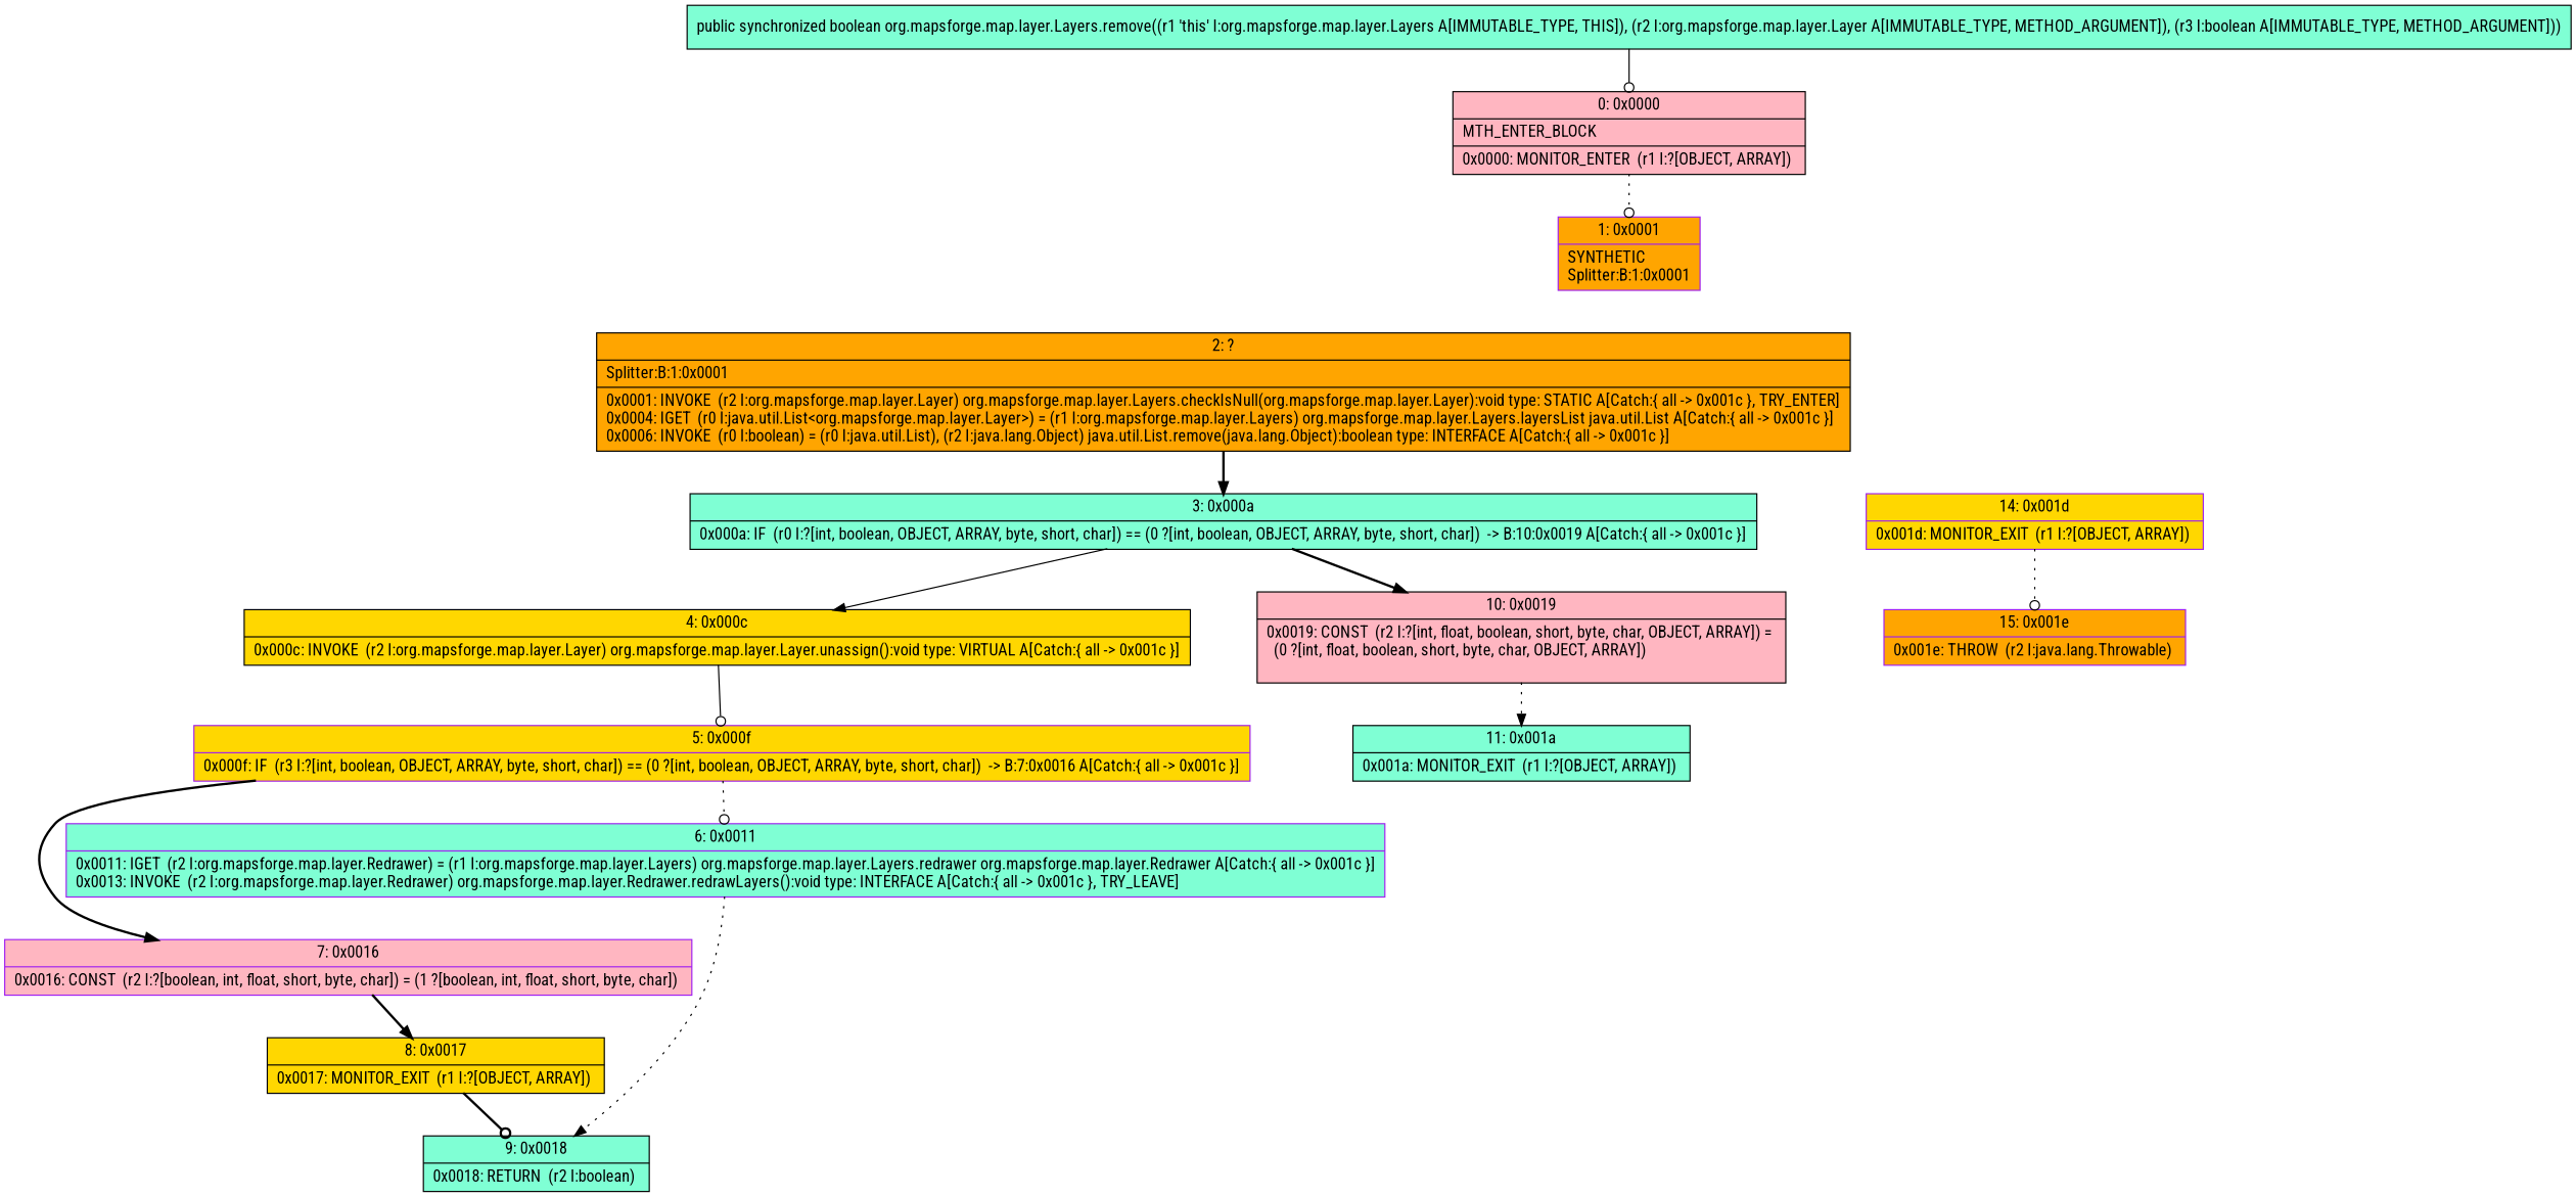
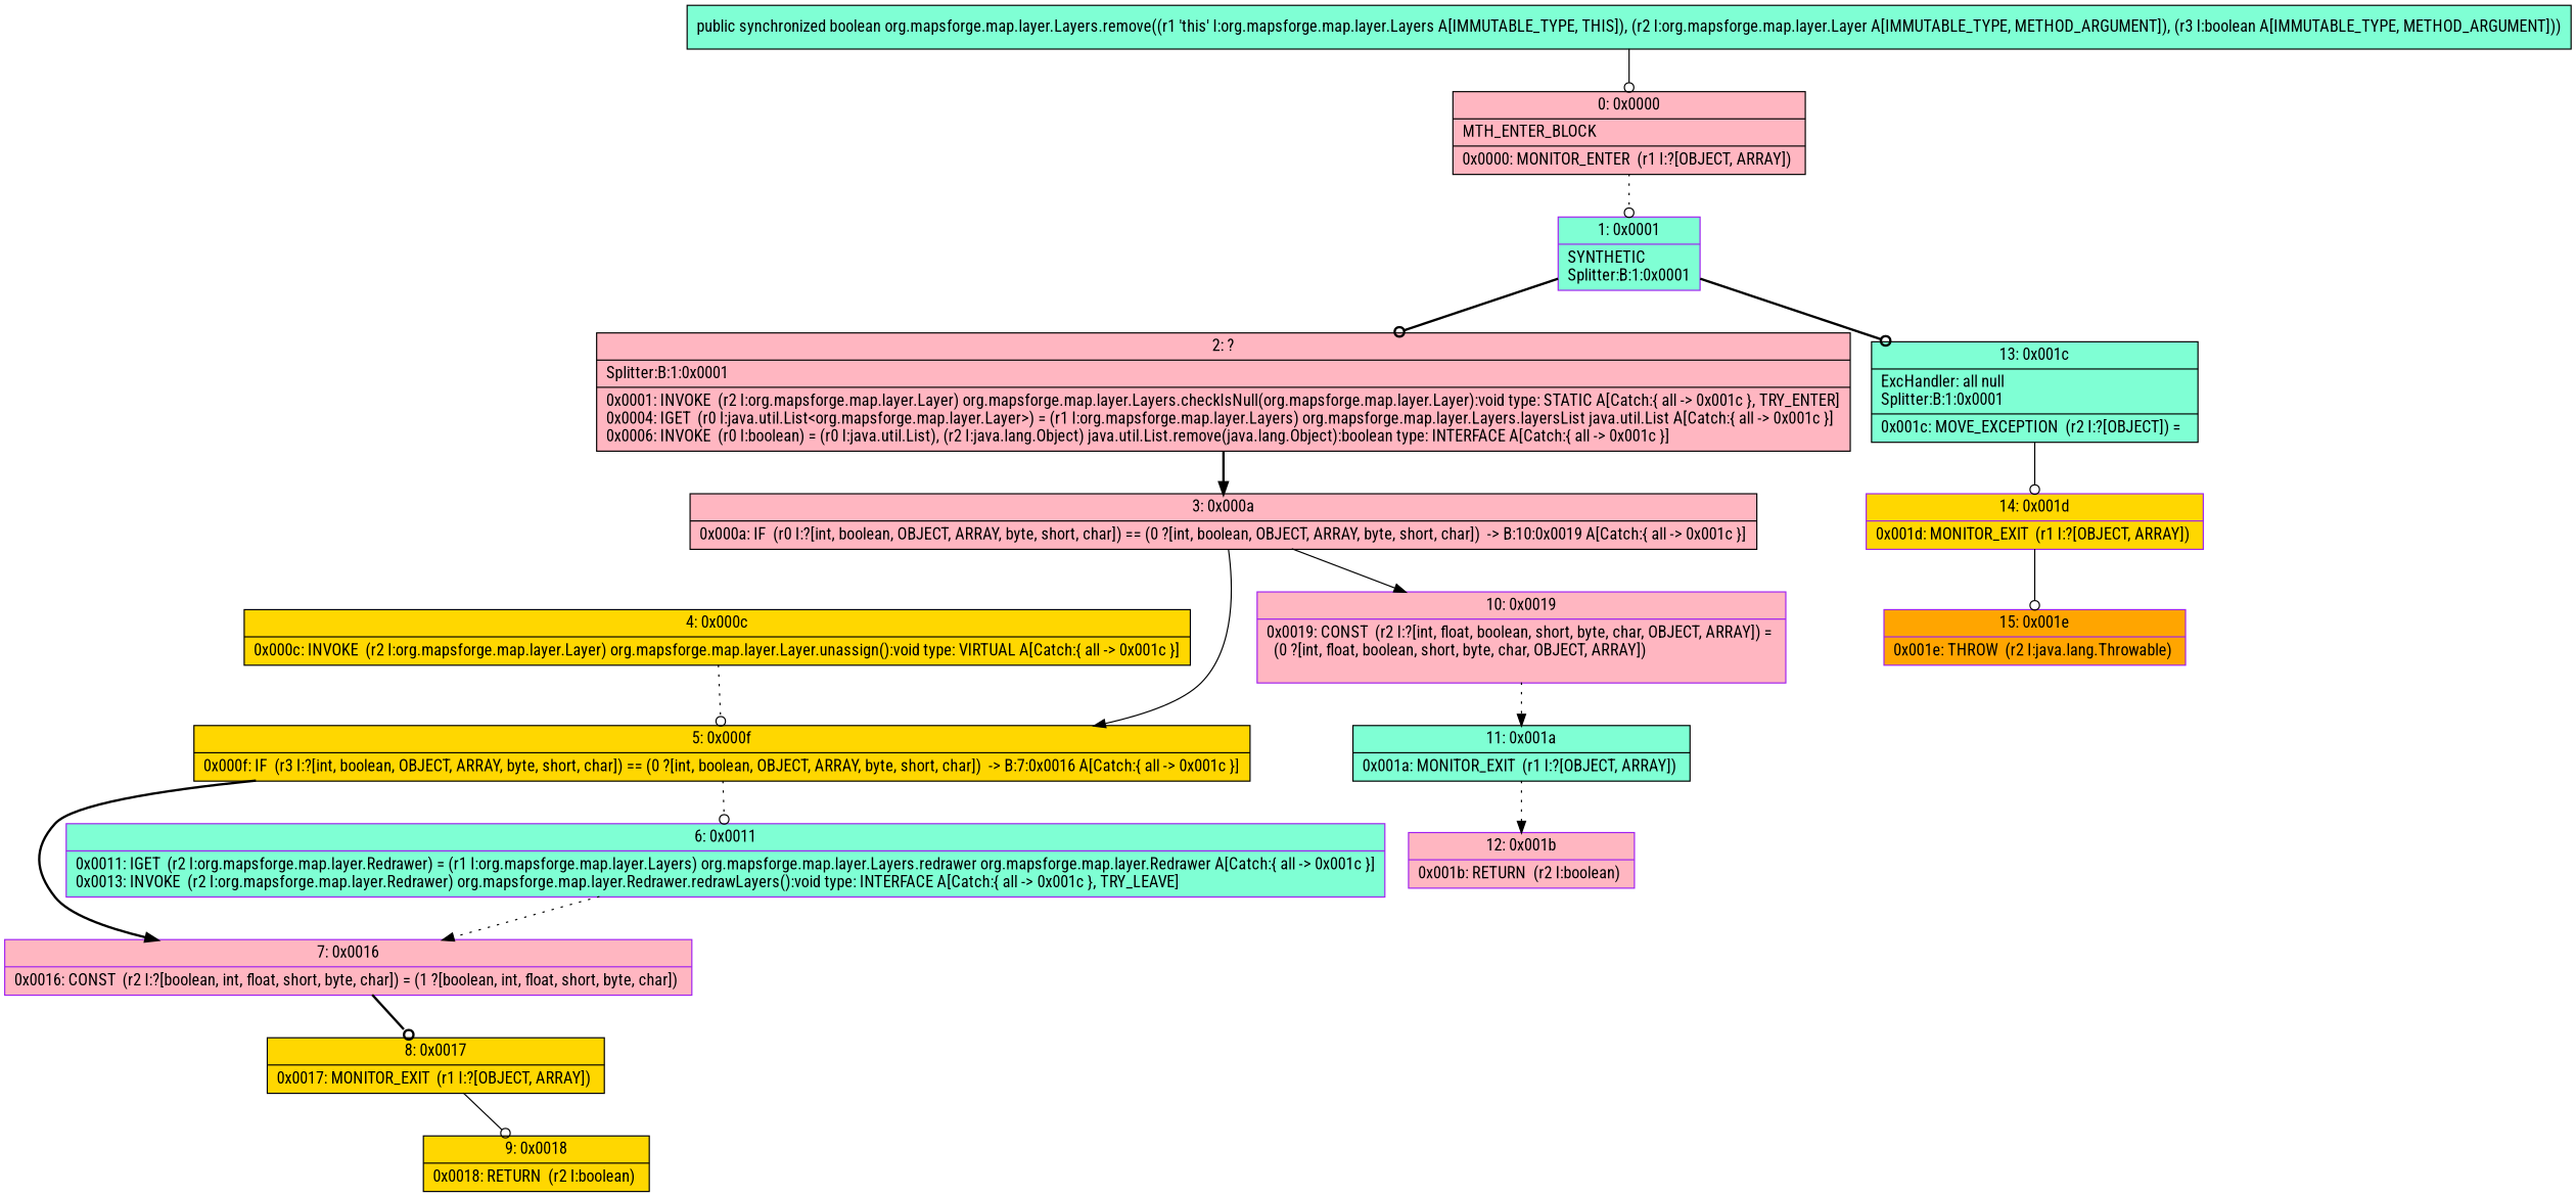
  digraph {
    fontname="Roboto Condensed"
    node [color=black fillcolor=lightpink fontname="Roboto Condensed" shape=record style=filled]
    edge [arrowhead=odot fontname="Roboto Condensed" style=dotted]
    n1 [label="{0\:\ 0x0000|MTH_ENTER_BLOCK\l|0x0000: MONITOR_ENTER  (r1 I:?[OBJECT, ARRAY]) \l}"]
-   n2 [color=purple fillcolor=orange label="{1\:\ 0x0001|SYNTHETIC\lSplitter:B:1:0x0001\l}"]
-   n3 [fillcolor=orange label="{2\:\ ?|Splitter:B:1:0x0001\l|0x0001: INVOKE  (r2 I:org.mapsforge.map.layer.Layer) org.mapsforge.map.layer.Layers.checkIsNull(org.mapsforge.map.layer.Layer):void type: STATIC A[Catch:\{ all \-\> 0x001c \}, TRY_ENTER]\l0x0004: IGET  (r0 I:java.util.List\<org.mapsforge.map.layer.Layer\>) = (r1 I:org.mapsforge.map.layer.Layers) org.mapsforge.map.layer.Layers.layersList java.util.List A[Catch:\{ all \-\> 0x001c \}]\l0x0006: INVOKE  (r0 I:boolean) = (r0 I:java.util.List), (r2 I:java.lang.Object) java.util.List.remove(java.lang.Object):boolean type: INTERFACE A[Catch:\{ all \-\> 0x001c \}]\l}"]
-   n5 [fillcolor=aquamarine label="{3\:\ 0x000a|0x000a: IF  (r0 I:?[int, boolean, OBJECT, ARRAY, byte, short, char]) == (0 ?[int, boolean, OBJECT, ARRAY, byte, short, char])  \-\> B:10:0x0019 A[Catch:\{ all \-\> 0x001c \}]\l}"]
+   n2 [color=purple fillcolor=aquamarine label="{1\:\ 0x0001|SYNTHETIC\lSplitter:B:1:0x0001\l}"]
+   n3 [label="{2\:\ ?|Splitter:B:1:0x0001\l|0x0001: INVOKE  (r2 I:org.mapsforge.map.layer.Layer) org.mapsforge.map.layer.Layers.checkIsNull(org.mapsforge.map.layer.Layer):void type: STATIC A[Catch:\{ all \-\> 0x001c \}, TRY_ENTER]\l0x0004: IGET  (r0 I:java.util.List\<org.mapsforge.map.layer.Layer\>) = (r1 I:org.mapsforge.map.layer.Layers) org.mapsforge.map.layer.Layers.layersList java.util.List A[Catch:\{ all \-\> 0x001c \}]\l0x0006: INVOKE  (r0 I:boolean) = (r0 I:java.util.List), (r2 I:java.lang.Object) java.util.List.remove(java.lang.Object):boolean type: INTERFACE A[Catch:\{ all \-\> 0x001c \}]\l}"]
+   n4 [fillcolor=aquamarine label="{13\:\ 0x001c|ExcHandler: all null\lSplitter:B:1:0x0001\l|0x001c: MOVE_EXCEPTION  (r2 I:?[OBJECT]) =  \l}"]
+   n5 [label="{3\:\ 0x000a|0x000a: IF  (r0 I:?[int, boolean, OBJECT, ARRAY, byte, short, char]) == (0 ?[int, boolean, OBJECT, ARRAY, byte, short, char])  \-\> B:10:0x0019 A[Catch:\{ all \-\> 0x001c \}]\l}"]
    n6 [color=purple fillcolor=gold label="{14\:\ 0x001d|0x001d: MONITOR_EXIT  (r1 I:?[OBJECT, ARRAY]) \l}"]
    n7 [fillcolor=gold label="{4\:\ 0x000c|0x000c: INVOKE  (r2 I:org.mapsforge.map.layer.Layer) org.mapsforge.map.layer.Layer.unassign():void type: VIRTUAL A[Catch:\{ all \-\> 0x001c \}]\l}"]
-   n8 [label="{10\:\ 0x0019|0x0019: CONST  (r2 I:?[int, float, boolean, short, byte, char, OBJECT, ARRAY]) = \l  (0 ?[int, float, boolean, short, byte, char, OBJECT, ARRAY])\l \l}"]
-   n9 [color=purple fillcolor=gold label="{5\:\ 0x000f|0x000f: IF  (r3 I:?[int, boolean, OBJECT, ARRAY, byte, short, char]) == (0 ?[int, boolean, OBJECT, ARRAY, byte, short, char])  \-\> B:7:0x0016 A[Catch:\{ all \-\> 0x001c \}]\l}"]
+   n8 [color=purple label="{10\:\ 0x0019|0x0019: CONST  (r2 I:?[int, float, boolean, short, byte, char, OBJECT, ARRAY]) = \l  (0 ?[int, float, boolean, short, byte, char, OBJECT, ARRAY])\l \l}"]
+   n9 [fillcolor=gold label="{5\:\ 0x000f|0x000f: IF  (r3 I:?[int, boolean, OBJECT, ARRAY, byte, short, char]) == (0 ?[int, boolean, OBJECT, ARRAY, byte, short, char])  \-\> B:7:0x0016 A[Catch:\{ all \-\> 0x001c \}]\l}"]
    n10 [fillcolor=aquamarine label="{11\:\ 0x001a|0x001a: MONITOR_EXIT  (r1 I:?[OBJECT, ARRAY]) \l}"]
    n11 [color=purple fillcolor=aquamarine label="{6\:\ 0x0011|0x0011: IGET  (r2 I:org.mapsforge.map.layer.Redrawer) = (r1 I:org.mapsforge.map.layer.Layers) org.mapsforge.map.layer.Layers.redrawer org.mapsforge.map.layer.Redrawer A[Catch:\{ all \-\> 0x001c \}]\l0x0013: INVOKE  (r2 I:org.mapsforge.map.layer.Redrawer) org.mapsforge.map.layer.Redrawer.redrawLayers():void type: INTERFACE A[Catch:\{ all \-\> 0x001c \}, TRY_LEAVE]\l}"]
    n12 [color=purple label="{7\:\ 0x0016|0x0016: CONST  (r2 I:?[boolean, int, float, short, byte, char]) = (1 ?[boolean, int, float, short, byte, char]) \l}"]
    n13 [fillcolor=gold label="{8\:\ 0x0017|0x0017: MONITOR_EXIT  (r1 I:?[OBJECT, ARRAY]) \l}"]
-   n14 [fillcolor=aquamarine label="{9\:\ 0x0018|0x0018: RETURN  (r2 I:boolean) \l}"]
+   n14 [fillcolor=gold label="{9\:\ 0x0018|0x0018: RETURN  (r2 I:boolean) \l}"]
+   n15 [color=purple label="{12\:\ 0x001b|0x001b: RETURN  (r2 I:boolean) \l}"]
    n16 [color=purple fillcolor=orange label="{15\:\ 0x001e|0x001e: THROW  (r2 I:java.lang.Throwable) \l}"]
    n17 [fillcolor=aquamarine label="{public synchronized boolean org.mapsforge.map.layer.Layers.remove((r1 'this' I:org.mapsforge.map.layer.Layers A[IMMUTABLE_TYPE, THIS]), (r2 I:org.mapsforge.map.layer.Layer A[IMMUTABLE_TYPE, METHOD_ARGUMENT]), (r3 I:boolean A[IMMUTABLE_TYPE, METHOD_ARGUMENT])) }"]
    n1 -> n2
+   n2 -> n3 [style=bold]
+   n2 -> n4 [style=bold]
    n3 -> n5 [arrowhead=normal style=bold]
-   n5 -> n7 [arrowhead=normal style=solid]
-   n5 -> n8 [arrowhead=normal style=bold]
-   n6 -> n16
-   n7 -> n9 [style=solid]
+   n4 -> n6 [style=solid]
+   n5 -> n9 [arrowhead=normal style=solid]
+   n5 -> n8 [arrowhead=normal style=solid]
+   n6 -> n16 [style=solid]
+   n7 -> n9
    n8 -> n10 [arrowhead=normal]
    n9 -> n11
    n9 -> n12 [arrowhead=normal style=bold]
-   n11 -> n14 [arrowhead=normal]
-   n12 -> n13 [arrowhead=normal style=bold]
-   n13 -> n14 [style=bold]
+   n10 -> n15 [arrowhead=normal]
+   n11 -> n12 [arrowhead=normal]
+   n12 -> n13 [style=bold]
+   n13 -> n14 [style=solid]
    n17 -> n1 [style=solid]
  }
